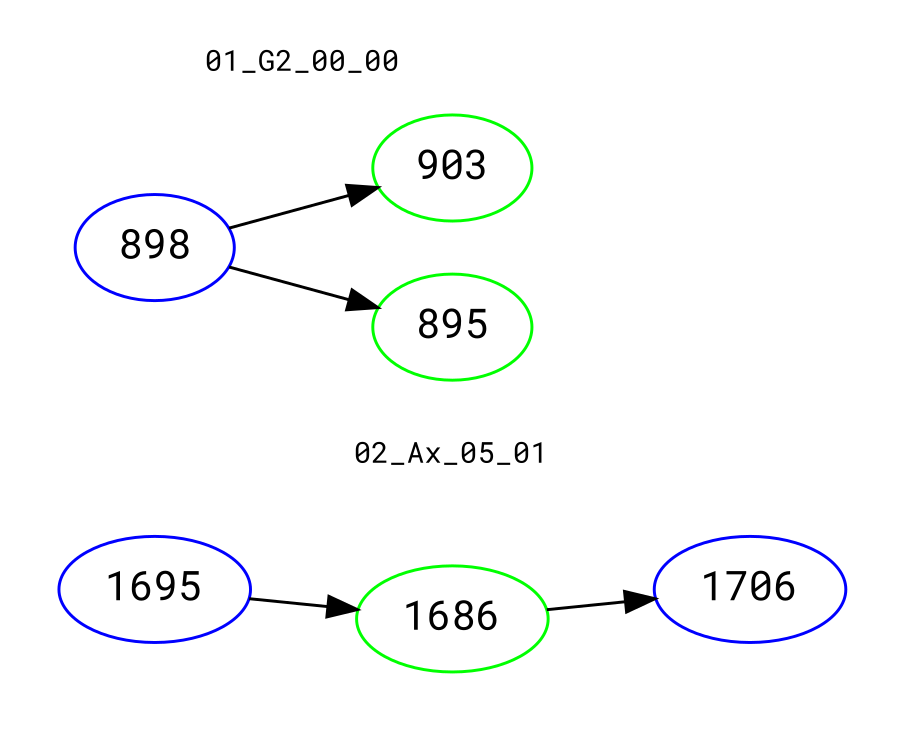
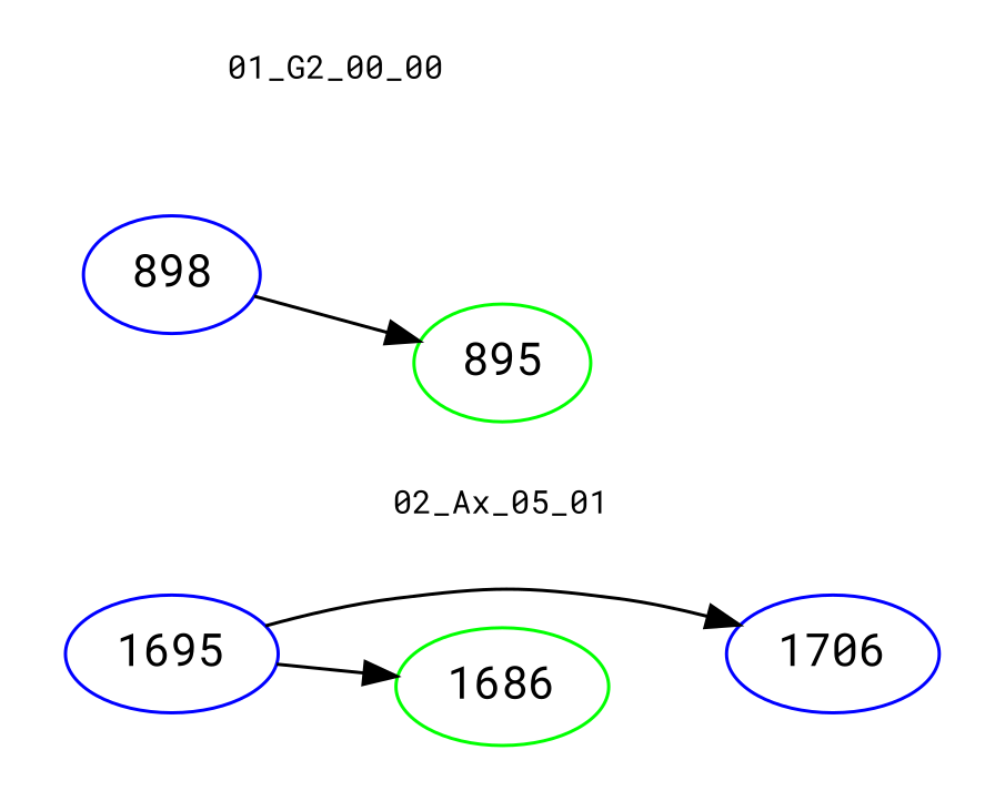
  digraph {
    fontname="Roboto Mono"
    rankdir=LR
    node [color=blue fontname="Roboto Mono"]
    edge [color=black fontname="Roboto Mono"]
    n1 [label=1695]
    n2 [color=green label=1686]
    n3 [label=1706]
    n4 [label=898]
    n5 [color=green label=895]
-   n6 [color=green label=903]
    subgraph cluster_1 {
      color=white
      fontsize=10
      label="02_Ax_05_01"
      n1
      n2
      n3
    }
    subgraph cluster_2 {
      color=white
      fontsize=10
      label="01_G2_00_00"
      n4
      n5
-     n6
    }
    n1 -> n2
-   n2 -> n3
+   n1 -> n3
    n4 -> n5
-   n4 -> n6
  }
